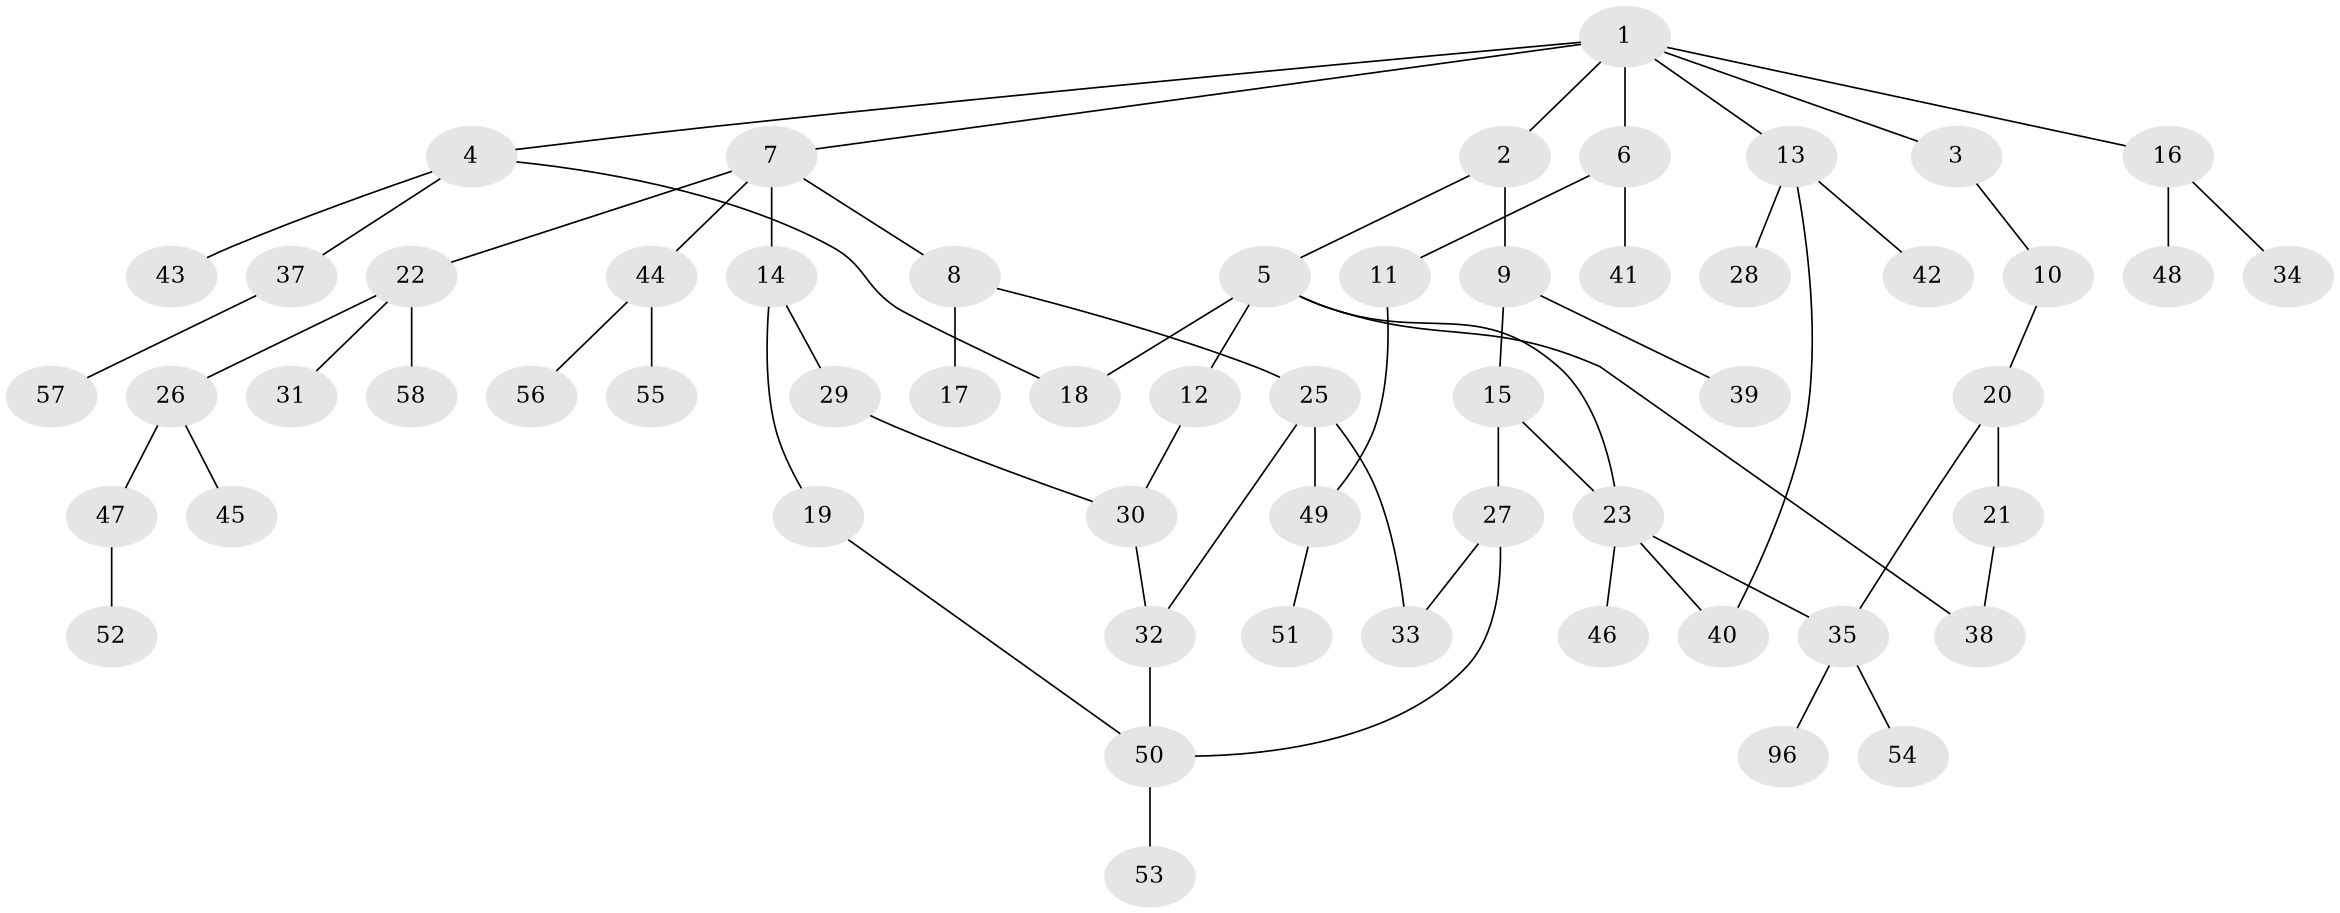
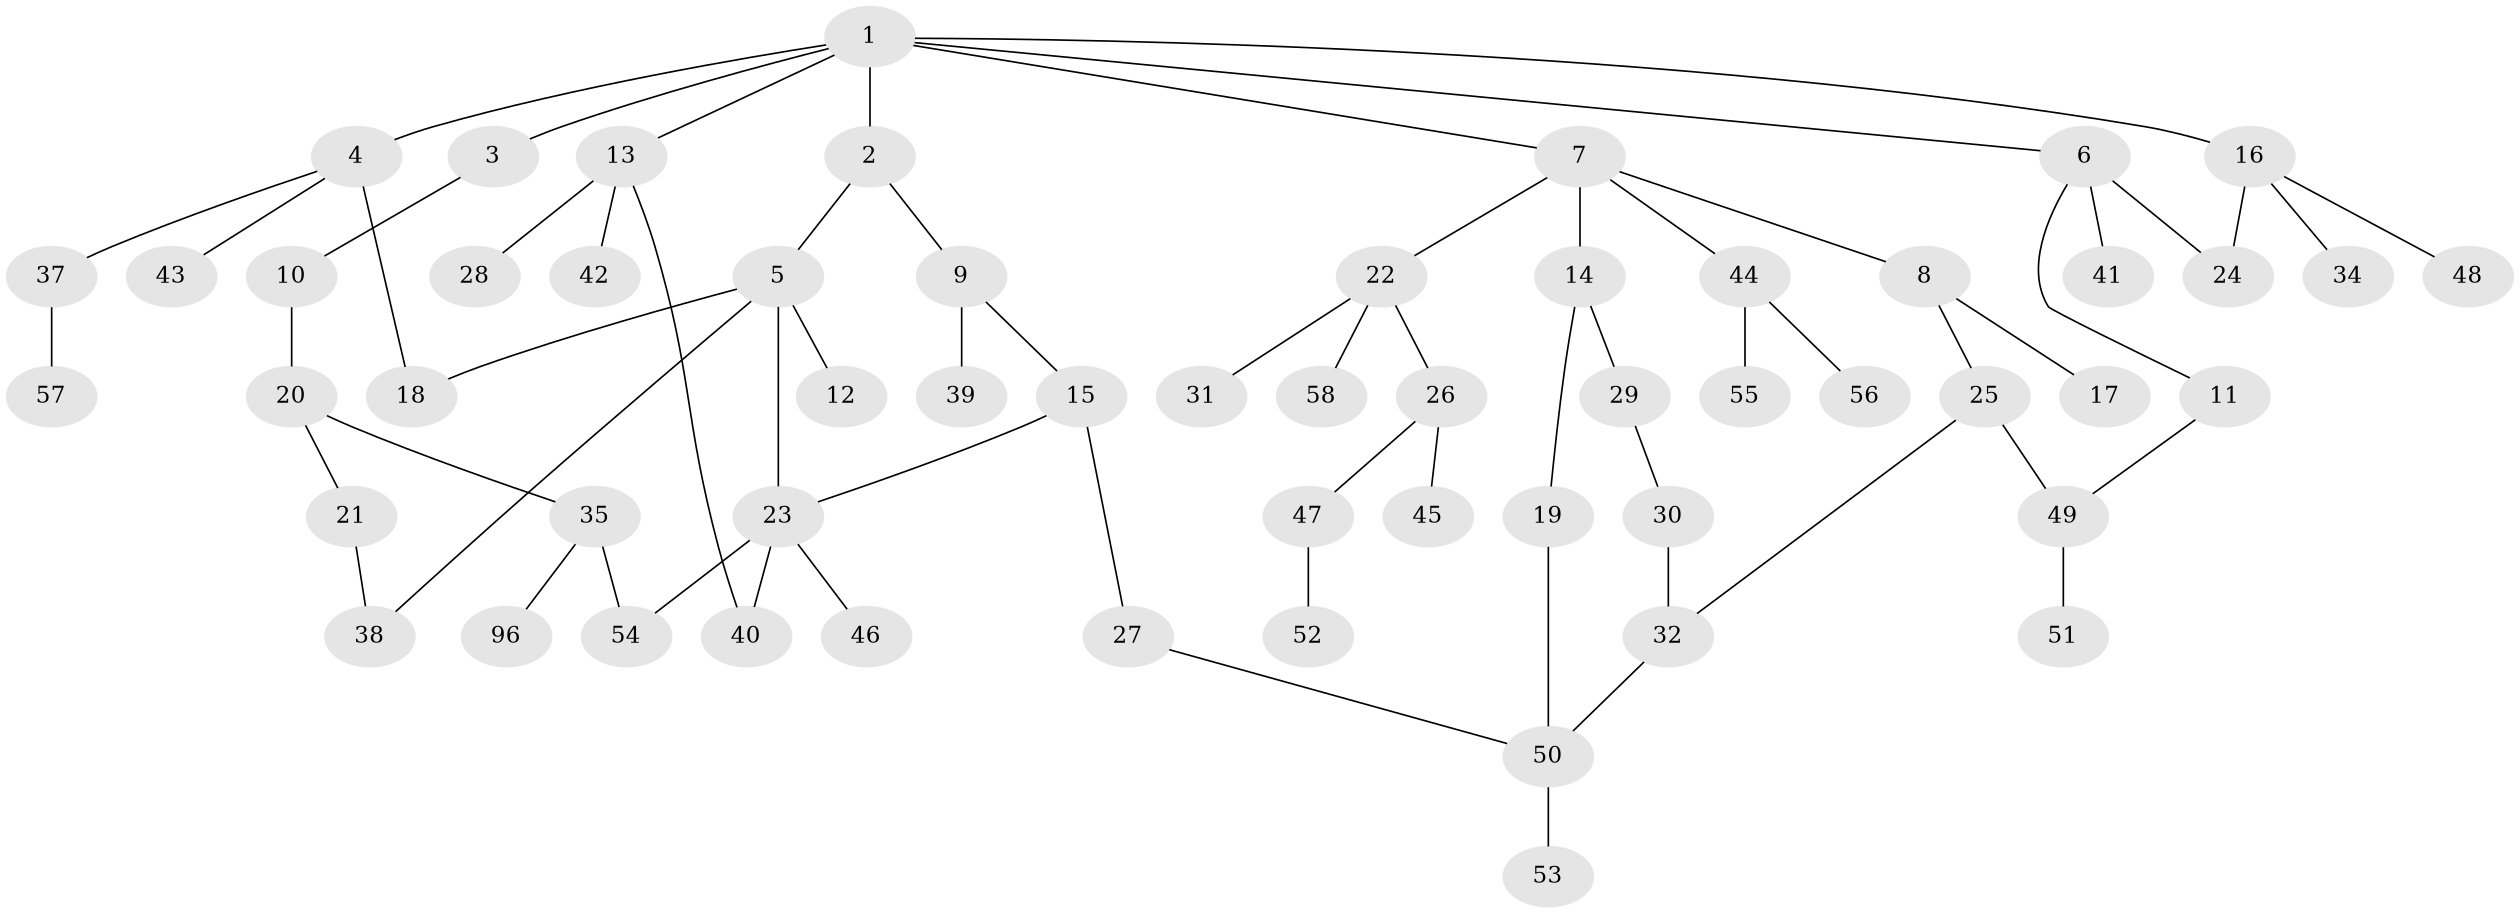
  graph {
    node [color=gray90 style=filled]
    1
    2
    3
    4
    6
    7
    13
    16
    5
    9
    10
    18
    37
    43
+   24
    11
    41
    8
    14
    22
    44
    28
    40
    42
    34
    48
    12
    23
    38
    15
    39
    20
    57
    30
    46
    54
    49
    17
    25
    19
    29
    26
    31
    58
    55
    56
    32
-   33
    27
    21
    35
    51
    50
    53
    n55 [label=96]
    45
    47
    52
    1 -- 2
    1 -- 3
    1 -- 4
    1 -- 6
    1 -- 7
    1 -- 13
    1 -- 16
    2 -- 5
    2 -- 9
    3 -- 10
    4 -- 18
    4 -- 37
    4 -- 43
+   6 -- 24
    6 -- 11
    6 -- 41
    7 -- 8
    7 -- 14
    7 -- 22
    7 -- 44
    13 -- 28
    13 -- 40
    13 -- 42
+   16 -- 24
    16 -- 34
    16 -- 48
    5 -- 18
    5 -- 12
    5 -- 23
    5 -- 38
    9 -- 15
    9 -- 39
    10 -- 20
    37 -- 57
    11 -- 49
    8 -- 17
    8 -- 25
    14 -- 19
    14 -- 29
    22 -- 26
    22 -- 31
    22 -- 58
    44 -- 55
    44 -- 56
-   12 -- 30
    23 -- 40
    23 -- 46
-   23 -- 35
+   23 -- 54
    15 -- 23
    15 -- 27
    20 -- 21
    20 -- 35
    30 -- 32
    49 -- 51
    25 -- 49
    25 -- 32
-   25 -- 33
    19 -- 50
    29 -- 30
    26 -- 45
    26 -- 47
    32 -- 50
-   27 -- 33
    27 -- 50
    21 -- 38
    35 -- 54
    35 -- n55
    50 -- 53
    47 -- 52
  }
